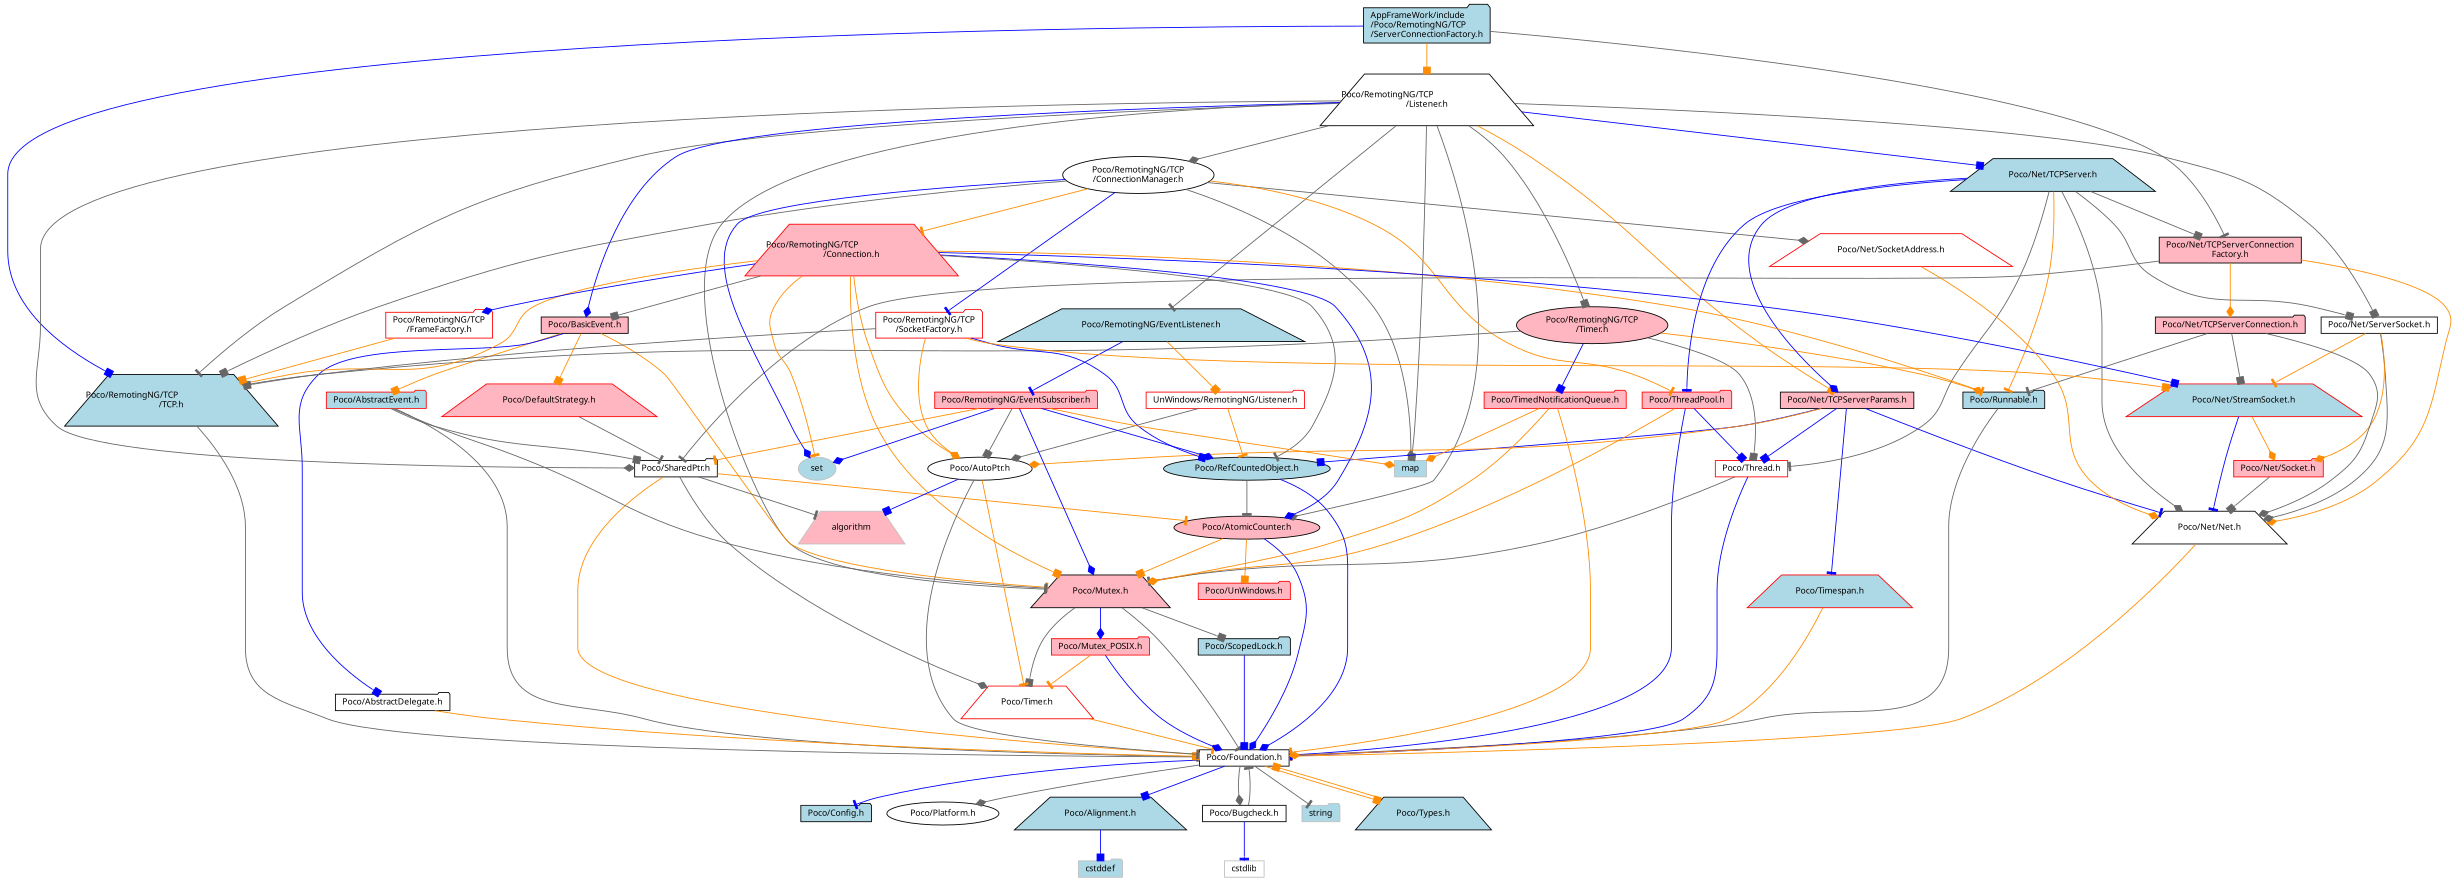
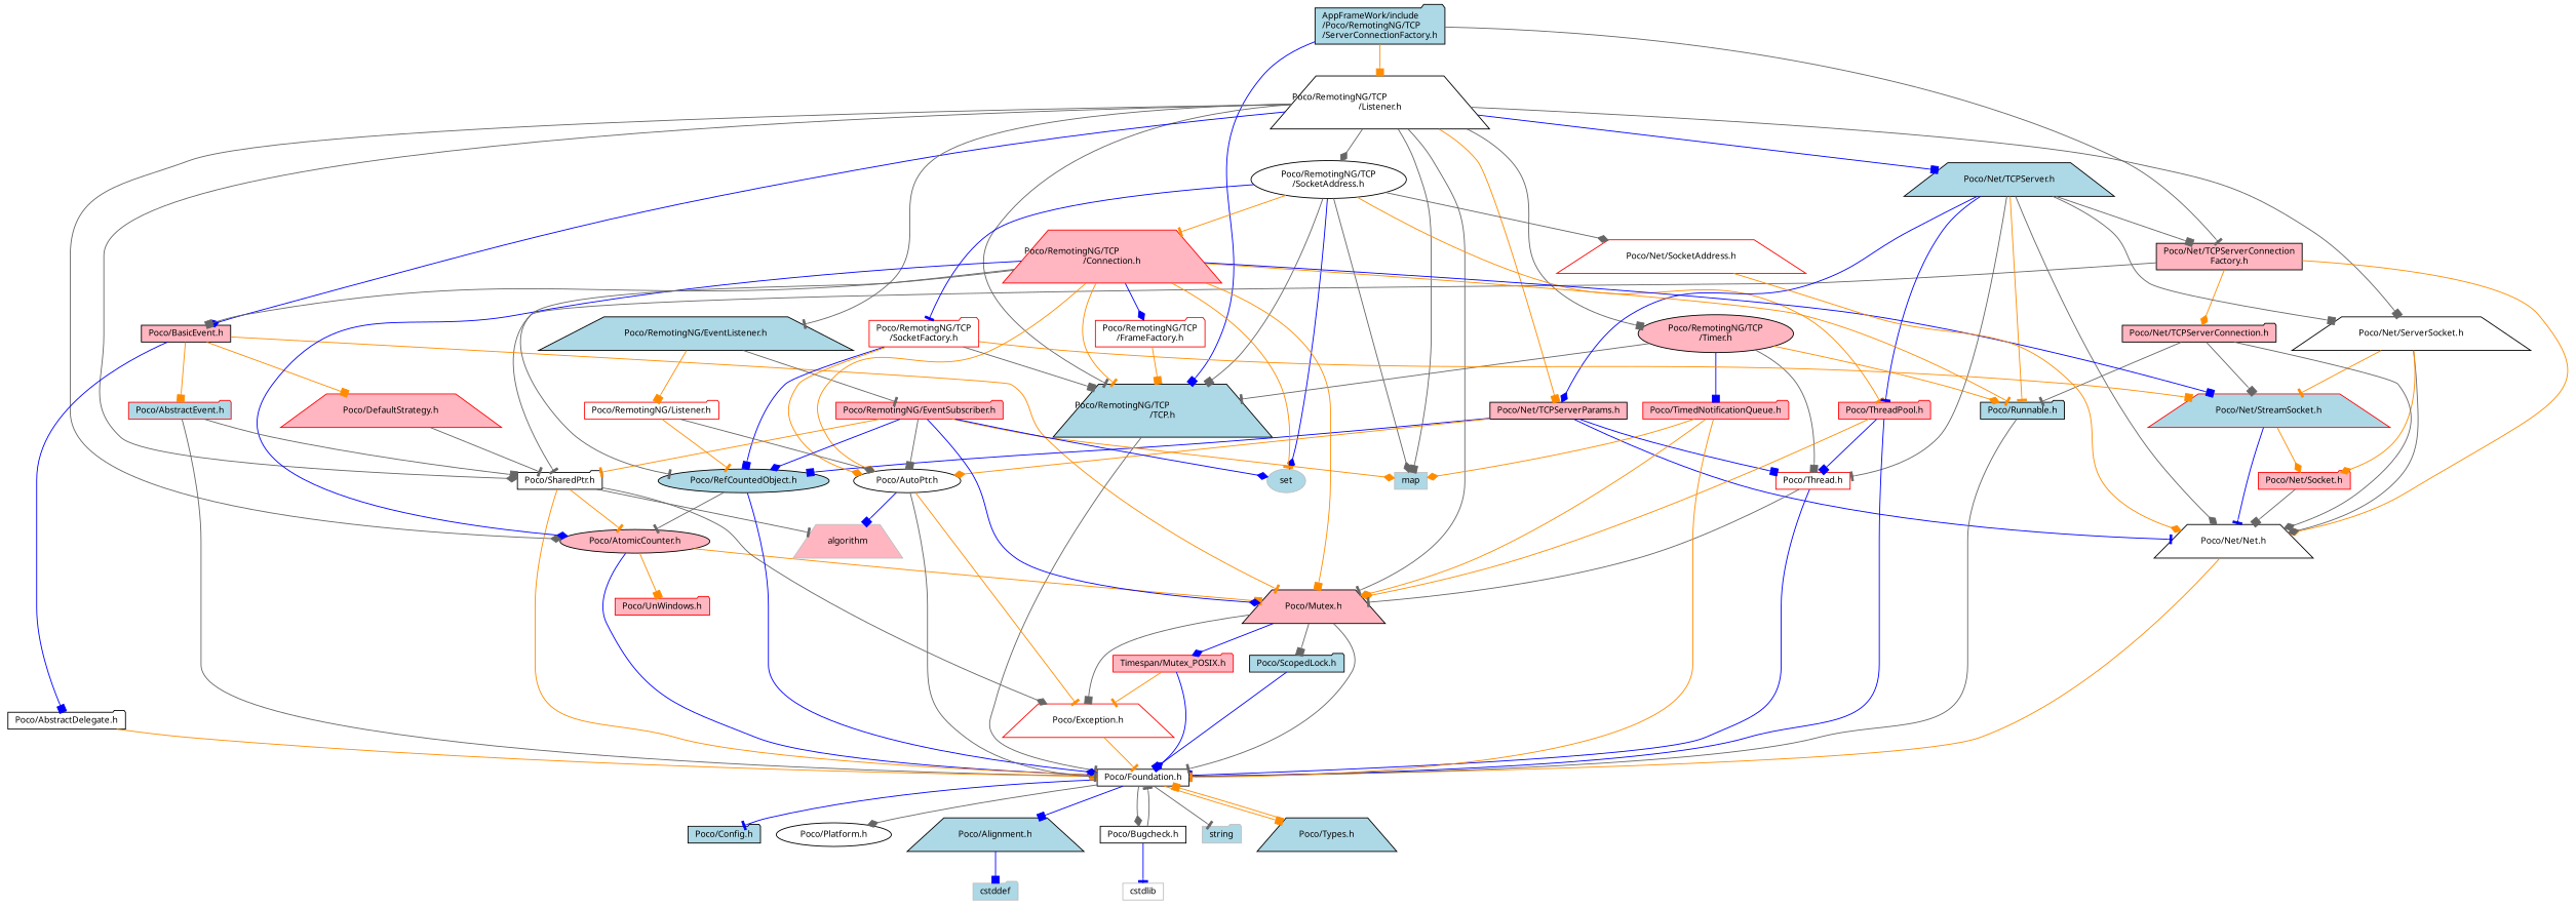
  digraph {
    fontname="Noto Sans"
    node [color=black fillcolor=lightblue fontname="Noto Sans" fontsize=10 shape=folder style=filled]
    edge [arrowhead=tee color=gray40 fontname="Noto Sans" fontsize=10 labelfontname=Helvetica labelfontsize=10 style=solid]
    n1 [fontcolor=black height=0.2 label="AppFrameWork/include\l/Poco/RemotingNG/TCP\l/ServerConnectionFactory.h" width=0.4]
    n2 [height=0.2 label="Poco/RemotingNG/TCP\l/TCP.h" shape=trapezium width=0.4]
    n3 [fillcolor=white height=0.2 label="Poco/RemotingNG/TCP\l/Listener.h" shape=trapezium width=0.4]
    n4 [fillcolor=lightpink height=0.2 label="Poco/Net/TCPServerConnection\lFactory.h" shape=box width=0.4]
    n5 [fillcolor=white height=0.2 label="Poco/Foundation.h" shape=box width=0.4]
-   n6 [fillcolor=white height=0.2 label="Poco/RemotingNG/TCP\l/ConnectionManager.h" shape=ellipse width=0.4]
+   n6 [fillcolor=white height=0.2 label="Poco/RemotingNG/TCP\l/SocketAddress.h" shape=ellipse width=0.4]
    n7 [fillcolor=lightpink height=0.2 label="Poco/AtomicCounter.h" shape=ellipse width=0.4]
    n8 [fillcolor=lightpink height=0.2 label="Poco/Mutex.h" shape=trapezium width=0.4]
    n9 [fillcolor=lightpink height=0.2 label="Poco/BasicEvent.h" shape=box width=0.4]
    n10 [fillcolor=white height=0.2 label="Poco/SharedPtr.h" width=0.4]
    n11 [color=grey75 height=0.2 label=map shape=box width=0.4]
    n12 [fillcolor=lightpink height=0.2 label="Poco/RemotingNG/TCP\l/Timer.h" shape=ellipse width=0.4]
    n13 [height=0.2 label="Poco/RemotingNG/EventListener.h" shape=trapezium width=0.4]
    n14 [fillcolor=lightpink height=0.2 label="Poco/Net/TCPServerParams.h" shape=box width=0.4]
    n15 [height=0.2 label="Poco/Net/TCPServer.h" shape=trapezium width=0.4]
-   n16 [fillcolor=white height=0.2 label="Poco/Net/ServerSocket.h" shape=box width=0.4]
+   n16 [fillcolor=white height=0.2 label="Poco/Net/ServerSocket.h" shape=trapezium width=0.4]
    n17 [fillcolor=white height=0.2 label="Poco/Net/Net.h" shape=trapezium width=0.4]
    n18 [fillcolor=lightpink height=0.2 label="Poco/Net/TCPServerConnection.h" width=0.4]
    n19 [height=0.2 label="Poco/Config.h" width=0.4]
    n20 [fillcolor=white height=0.2 label="Poco/Platform.h" shape=ellipse width=0.4]
    n21 [height=0.2 label="Poco/Alignment.h" shape=trapezium width=0.4]
    n22 [fillcolor=white height=0.2 label="Poco/Bugcheck.h" shape=box width=0.4]
    n23 [color=grey75 height=0.2 label=string width=0.4]
    n24 [height=0.2 label="Poco/Types.h" shape=trapezium width=0.4]
    n25 [color=grey75 height=0.2 label=cstddef width=0.4]
    n26 [color=grey75 fillcolor=white height=0.2 label=cstdlib shape=box width=0.4]
    n27 [color=red fillcolor=lightpink height=0.2 label="Poco/RemotingNG/TCP\l/Connection.h" shape=trapezium width=0.4]
    n28 [color=grey75 height=0.2 label=set shape=ellipse width=0.4]
    n29 [color=red fillcolor=white height=0.2 label="Poco/RemotingNG/TCP\l/SocketFactory.h" width=0.4]
    n30 [color=red fillcolor=white height=0.2 label="Poco/Net/SocketAddress.h" shape=trapezium width=0.4]
    n31 [color=red fillcolor=lightpink height=0.2 label="Poco/ThreadPool.h" width=0.4]
    n32 [color=red fillcolor=lightpink height=0.2 label="Poco/UnWindows.h" width=0.4]
-   n33 [color=red fillcolor=white height=0.2 label="Poco/Timer.h" shape=trapezium width=0.4]
+   n33 [color=red fillcolor=white height=0.2 label="Poco/Exception.h" shape=trapezium width=0.4]
    n34 [height=0.2 label="Poco/ScopedLock.h" width=0.4]
-   n35 [color=red fillcolor=lightpink height=0.2 label="Poco/Mutex_POSIX.h" width=0.4]
+   n35 [color=red fillcolor=lightpink height=0.2 label="Timespan/Mutex_POSIX.h" width=0.4]
    n36 [color=red height=0.2 label="Poco/AbstractEvent.h" width=0.4]
    n37 [color=red fillcolor=lightpink height=0.2 label="Poco/DefaultStrategy.h" shape=trapezium width=0.4]
    n38 [fillcolor=white height=0.2 label="Poco/AbstractDelegate.h" width=0.4]
    n39 [color=grey75 fillcolor=lightpink height=0.2 label=algorithm shape=trapezium width=0.4]
    n40 [height=0.2 label="Poco/Runnable.h" width=0.4]
    n41 [color=red fillcolor=white height=0.2 label="Poco/Thread.h" shape=box width=0.4]
    n42 [color=red fillcolor=lightpink height=0.2 label="Poco/TimedNotificationQueue.h" width=0.4]
-   n43 [color=red fillcolor=white height=0.2 label="UnWindows/RemotingNG/Listener.h" width=0.4]
+   n43 [color=red fillcolor=white height=0.2 label="Poco/RemotingNG/Listener.h" width=0.4]
    n44 [color=red fillcolor=lightpink height=0.2 label="Poco/RemotingNG/EventSubscriber.h" width=0.4]
    n45 [height=0.2 label="Poco/RefCountedObject.h" shape=ellipse width=0.4]
    n46 [fillcolor=white height=0.2 label="Poco/AutoPtr.h" shape=ellipse width=0.4]
-   n47 [color=red height=0.2 label="Poco/Timespan.h" shape=trapezium width=0.4]
    n48 [color=red height=0.2 label="Poco/Net/StreamSocket.h" shape=trapezium width=0.4]
    n49 [color=red fillcolor=lightpink height=0.2 label="Poco/Net/Socket.h" width=0.4]
    n50 [color=red fillcolor=white height=0.2 label="Poco/RemotingNG/TCP\l/FrameFactory.h" width=0.4]
    n1 -> n2 [arrowhead=box color=blue]
    n1 -> n3 [arrowhead=box color=darkorange]
    n1 -> n4
    n2 -> n5
    n3 -> n2
    n3 -> n6 [arrowhead=diamond]
    n3 -> n7 [arrowhead=diamond]
    n3 -> n8
    n3 -> n9 [arrowhead=diamond color=blue]
    n3 -> n10 [arrowhead=diamond]
    n3 -> n11 [arrowhead=box]
    n3 -> n12 [arrowhead=box]
    n3 -> n13
    n3 -> n14 [arrowhead=box color=darkorange]
    n3 -> n15 [arrowhead=box color=blue]
    n3 -> n16 [arrowhead=box]
    n4 -> n10
    n4 -> n17 [arrowhead=diamond color=darkorange]
    n4 -> n18 [arrowhead=diamond color=darkorange]
    n5 -> n19 [color=blue]
    n5 -> n20 [arrowhead=diamond]
    n5 -> n21 [arrowhead=box color=blue]
    n5 -> n22 [arrowhead=diamond]
    n5 -> n23
    n5 -> n24 [arrowhead=box color=darkorange]
    n6 -> n2 [arrowhead=box]
    n6 -> n11 [arrowhead=diamond]
    n6 -> n27 [color=darkorange]
    n6 -> n28 [arrowhead=diamond color=blue]
    n6 -> n29 [color=blue]
    n6 -> n30 [arrowhead=diamond]
    n6 -> n31 [color=darkorange]
    n7 -> n5 [arrowhead=diamond color=blue]
    n7 -> n8 [arrowhead=box color=darkorange]
    n7 -> n32 [arrowhead=box color=darkorange]
    n8 -> n5
    n8 -> n33 [arrowhead=box]
    n8 -> n34 [arrowhead=box]
    n8 -> n35 [arrowhead=diamond color=blue]
    n9 -> n8 [color=darkorange]
    n9 -> n36 [arrowhead=box color=darkorange]
    n9 -> n37 [arrowhead=box color=darkorange]
    n9 -> n38 [arrowhead=box color=blue]
    n10 -> n5 [color=darkorange]
    n10 -> n7 [color=darkorange]
    n10 -> n33 [arrowhead=diamond]
    n10 -> n39
    n12 -> n2
    n12 -> n40 [arrowhead=diamond color=darkorange]
    n12 -> n41 [arrowhead=box]
    n12 -> n42 [arrowhead=box color=blue]
    n13 -> n43 [arrowhead=box color=darkorange]
-   n13 -> n44 [color=blue]
+   n13 -> n44
    n14 -> n17 [color=blue]
    n14 -> n41 [arrowhead=box color=blue]
    n14 -> n45 [arrowhead=box color=blue]
    n14 -> n46 [arrowhead=diamond color=darkorange]
-   n14 -> n47 [color=blue]
    n15 -> n4 [arrowhead=box]
    n15 -> n14 [arrowhead=diamond color=blue]
    n15 -> n16 [arrowhead=box]
    n15 -> n17 [arrowhead=diamond]
    n15 -> n31 [color=blue]
    n15 -> n40 [color=darkorange]
    n15 -> n41
    n16 -> n17 [arrowhead=diamond]
    n16 -> n48 [color=darkorange]
    n16 -> n49 [arrowhead=diamond color=darkorange]
    n17 -> n5 [color=darkorange]
    n18 -> n17 [arrowhead=diamond]
    n18 -> n40
    n18 -> n48 [arrowhead=box]
    n21 -> n25 [arrowhead=box color=blue]
    n22 -> n5
    n22 -> n26 [color=blue]
    n24 -> n5 [arrowhead=box color=darkorange]
    n27 -> n2 [color=darkorange]
    n27 -> n7 [arrowhead=diamond color=blue]
    n27 -> n8 [arrowhead=box color=darkorange]
    n27 -> n9 [arrowhead=box]
    n27 -> n28 [color=darkorange]
    n27 -> n40 [color=darkorange]
    n27 -> n45
    n27 -> n46 [arrowhead=diamond color=darkorange]
    n27 -> n48 [arrowhead=box color=blue]
    n27 -> n50 [arrowhead=diamond color=blue]
    n29 -> n2 [arrowhead=box]
    n29 -> n45 [arrowhead=box color=blue]
    n29 -> n46 [arrowhead=diamond color=darkorange]
    n29 -> n48 [arrowhead=box color=darkorange]
    n30 -> n17 [arrowhead=diamond color=darkorange]
    n31 -> n5 [color=blue]
    n31 -> n8 [arrowhead=diamond color=darkorange]
    n31 -> n41 [arrowhead=box color=blue]
    n33 -> n5 [color=darkorange]
    n34 -> n5 [arrowhead=box color=blue]
    n35 -> n5 [arrowhead=diamond color=blue]
    n35 -> n33 [color=darkorange]
    n36 -> n5 [arrowhead=box]
-   n36 -> n8
    n36 -> n10 [arrowhead=box]
    n37 -> n10
    n38 -> n5 [arrowhead=box color=darkorange]
    n40 -> n5
    n41 -> n5 [color=blue]
    n41 -> n8
    n42 -> n5 [color=darkorange]
    n42 -> n8 [arrowhead=diamond color=darkorange]
    n42 -> n11 [arrowhead=diamond color=darkorange]
    n43 -> n45 [color=darkorange]
    n43 -> n46 [arrowhead=diamond]
    n44 -> n8 [arrowhead=diamond color=blue]
    n44 -> n10 [color=darkorange]
    n44 -> n11 [arrowhead=diamond color=darkorange]
    n44 -> n28 [arrowhead=diamond color=blue]
    n44 -> n45 [arrowhead=diamond color=blue]
    n44 -> n46 [arrowhead=box]
    n45 -> n5 [arrowhead=diamond color=blue]
    n45 -> n7
    n46 -> n5
    n46 -> n33 [color=darkorange]
    n46 -> n39 [arrowhead=box color=blue]
-   n47 -> n5 [arrowhead=diamond color=darkorange]
    n48 -> n17 [color=blue]
    n48 -> n49 [arrowhead=diamond color=darkorange]
    n49 -> n17 [arrowhead=box]
    n50 -> n2 [arrowhead=box color=darkorange]
  }
